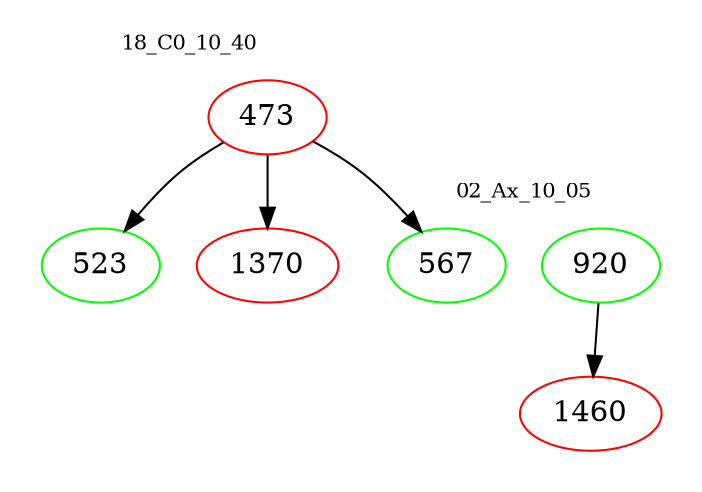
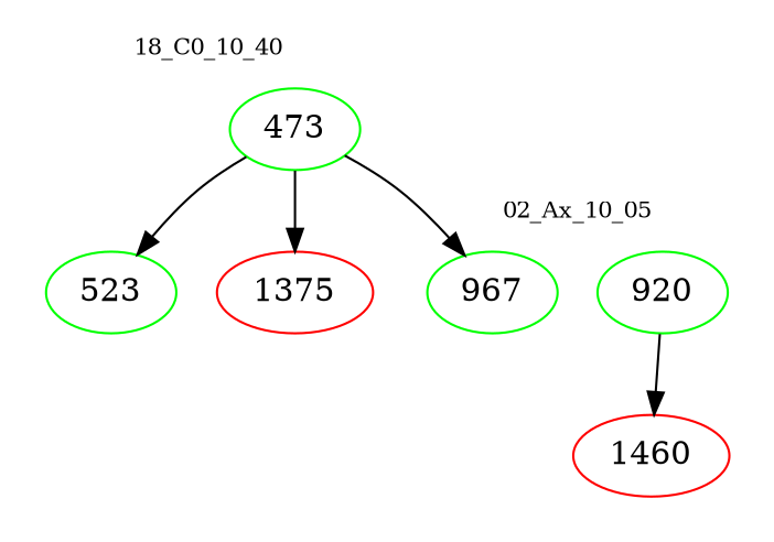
  digraph {
    node [color=green]
    edge [color=black]
    n1 [label=920]
    n2 [color=red label=1460]
-   n3 [label=567]
-   n4 [color=red label=473]
+   n3 [label=967]
+   n4 [label=473]
    n5 [label=523]
-   n6 [color=red label=1370]
+   n6 [color=red label=1375]
    subgraph cluster_1 {
      color=white
      fontsize=10
      label="02_Ax_10_05"
      n1
      n2
      n3
    }
    subgraph cluster_2 {
      color=white
      fontsize=10
      label="18_C0_10_40"
      n4
      n5
      n6
    }
    n1 -> n2
    n4 -> n3
    n4 -> n5
    n4 -> n6
  }
